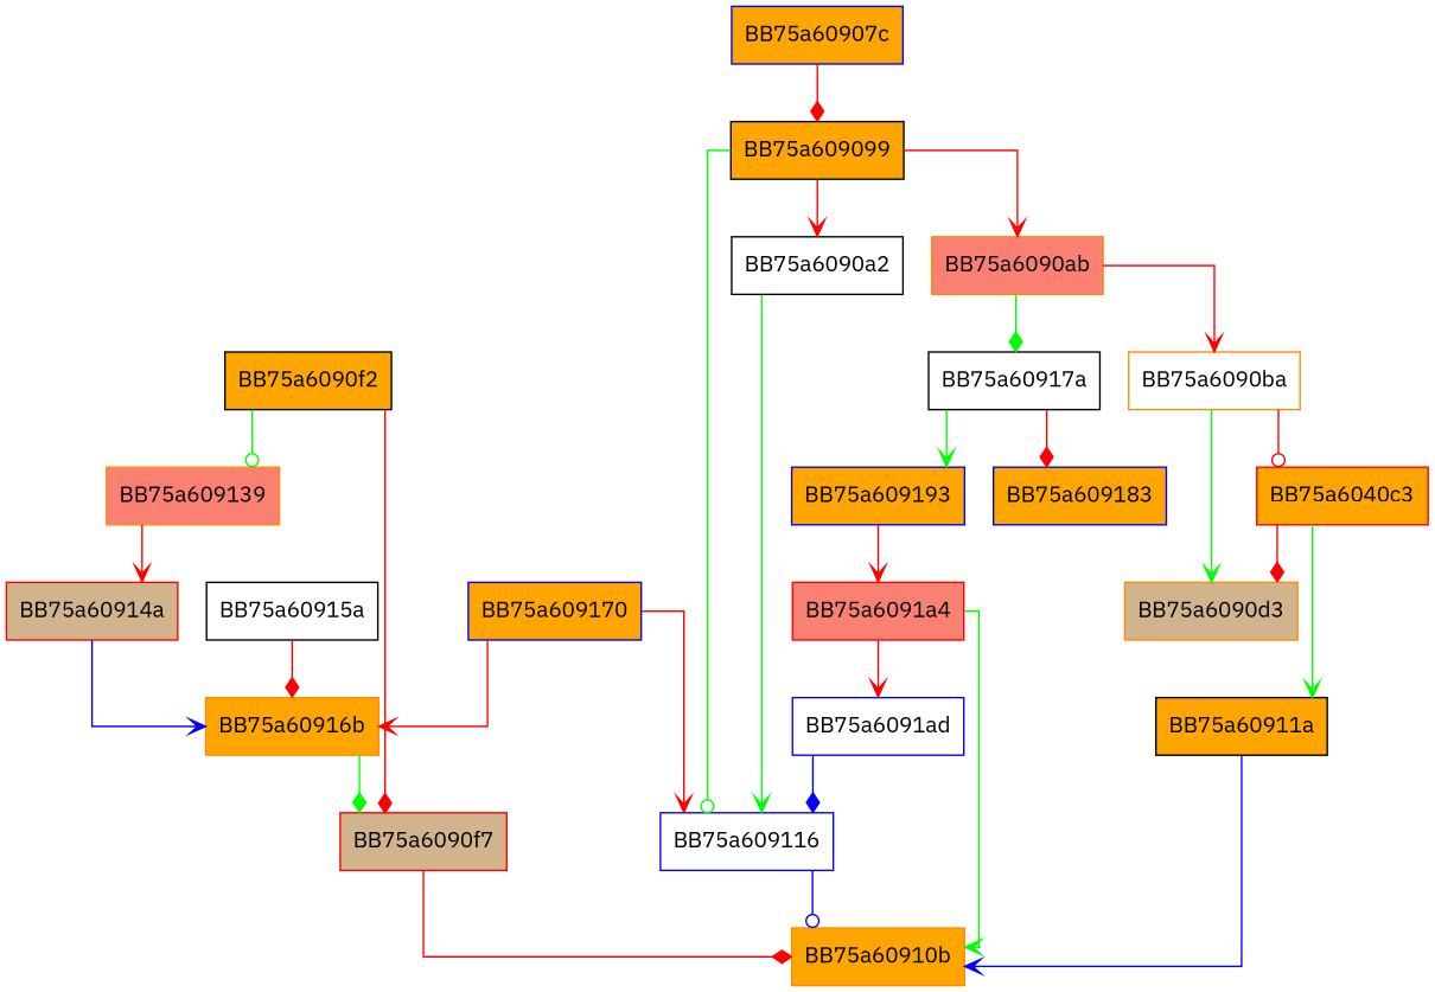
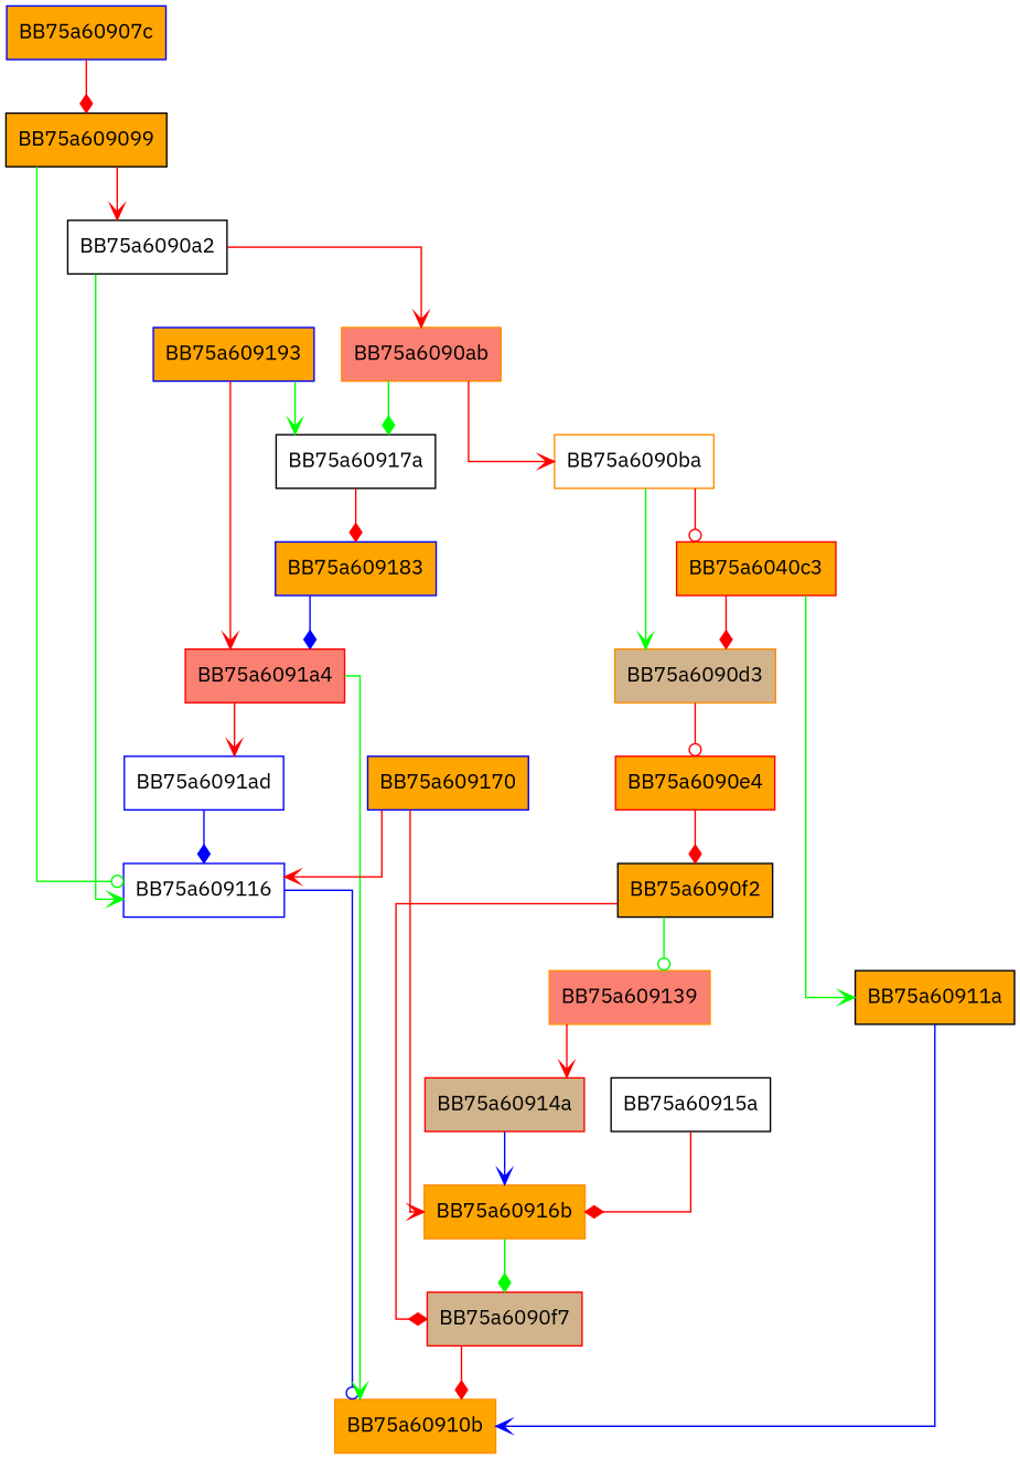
  digraph {
    fontname="IBM Plex Sans"
    splines=ortho
    node [color=black fillcolor=orange fontname="IBM Plex Sans" shape=box style=filled]
    edge [arrowhead=vee color=red fontname="IBM Plex Sans"]
    BB75a609099
    BB75a60907c [color=blue]
    BB75a609116 [color=blue fillcolor=white]
    BB75a60910b [color=darkorange]
    BB75a6090a2 [fillcolor=white]
    BB75a6090ab [color=darkorange fillcolor=salmon]
    BB75a60917a [fillcolor=white]
    BB75a6090ba [color=darkorange fillcolor=white]
    BB75a609193 [color=blue]
    BB75a609183 [color=blue]
    BB75a6090d3 [color=darkorange fillcolor=tan]
    n12 [color=red label=BB75a6040c3]
    BB75a6091a4 [color=red fillcolor=salmon]
+   BB75a6090e4 [color=red]
    BB75a60911a
    BB75a6090f2
    BB75a609139 [color=darkorange fillcolor=salmon]
    BB75a6090f7 [color=red fillcolor=tan]
    BB75a60914a [color=red fillcolor=tan]
    BB75a60915a [fillcolor=white]
    BB75a60916b [color=darkorange]
    BB75a609170 [color=blue]
    BB75a6091ad [color=blue fillcolor=white]
    BB75a609099 -> BB75a609116 [arrowhead=odot color=green]
    BB75a609099 -> BB75a6090a2
    BB75a60907c -> BB75a609099 [arrowhead=diamond]
    BB75a609116 -> BB75a60910b [arrowhead=odot color=blue]
    BB75a6090a2 -> BB75a609116 [color=green]
-   BB75a609099 -> BB75a6090ab
+   BB75a6090a2 -> BB75a6090ab
    BB75a6090ab -> BB75a60917a [arrowhead=diamond color=green]
    BB75a6090ab -> BB75a6090ba
-   BB75a60917a -> BB75a609193 [color=green]
+   BB75a609193 -> BB75a60917a [color=green]
    BB75a60917a -> BB75a609183 [arrowhead=diamond]
    BB75a6090ba -> BB75a6090d3 [color=green]
    BB75a6090ba -> n12 [arrowhead=odot]
    BB75a609193 -> BB75a6091a4
+   BB75a609183 -> BB75a6091a4 [arrowhead=diamond color=blue]
+   BB75a6090d3 -> BB75a6090e4 [arrowhead=odot]
    n12 -> BB75a6090d3 [arrowhead=diamond]
    n12 -> BB75a60911a [color=green]
    BB75a6091a4 -> BB75a60910b [color=green]
    BB75a6091a4 -> BB75a6091ad
+   BB75a6090e4 -> BB75a6090f2 [arrowhead=diamond]
    BB75a60911a -> BB75a60910b [color=blue]
    BB75a6090f2 -> BB75a609139 [arrowhead=odot color=green]
    BB75a6090f2 -> BB75a6090f7 [arrowhead=diamond]
    BB75a609139 -> BB75a60914a
    BB75a6090f7 -> BB75a60910b [arrowhead=diamond]
    BB75a60914a -> BB75a60916b [color=blue]
    BB75a60915a -> BB75a60916b [arrowhead=diamond]
    BB75a60916b -> BB75a6090f7 [arrowhead=diamond color=green]
    BB75a609170 -> BB75a609116
    BB75a609170 -> BB75a60916b
    BB75a6091ad -> BB75a609116 [arrowhead=diamond color=blue]
  }
